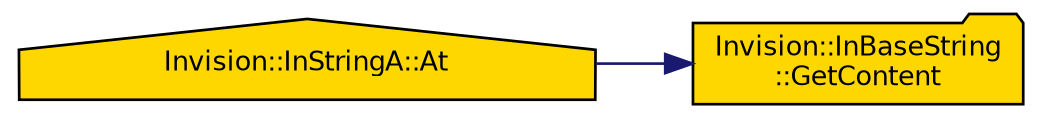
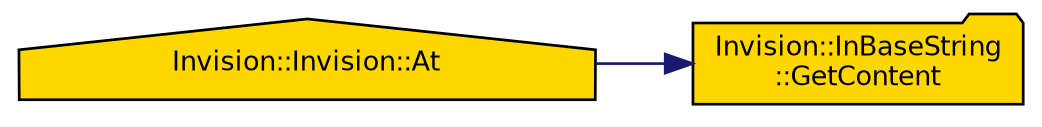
  digraph {
    rankdir=LR
    node [color=black fillcolor=gold fontname=Helvetica fontsize=10 style=filled]
-   n1 [fontcolor=black height=0.2 label="Invision::InStringA::At" shape=house width=0.4]
+   n1 [fontcolor=black height=0.2 label="Invision::Invision::At" shape=house width=0.4]
    n2 [height=0.2 label="Invision::InBaseString\l::GetContent" shape=folder width=0.4]
    n1 -> n2 [color=midnightblue fontname=Helvetica fontsize=10 labelfontname=Helvetica labelfontsize=10 style=solid]
  }
